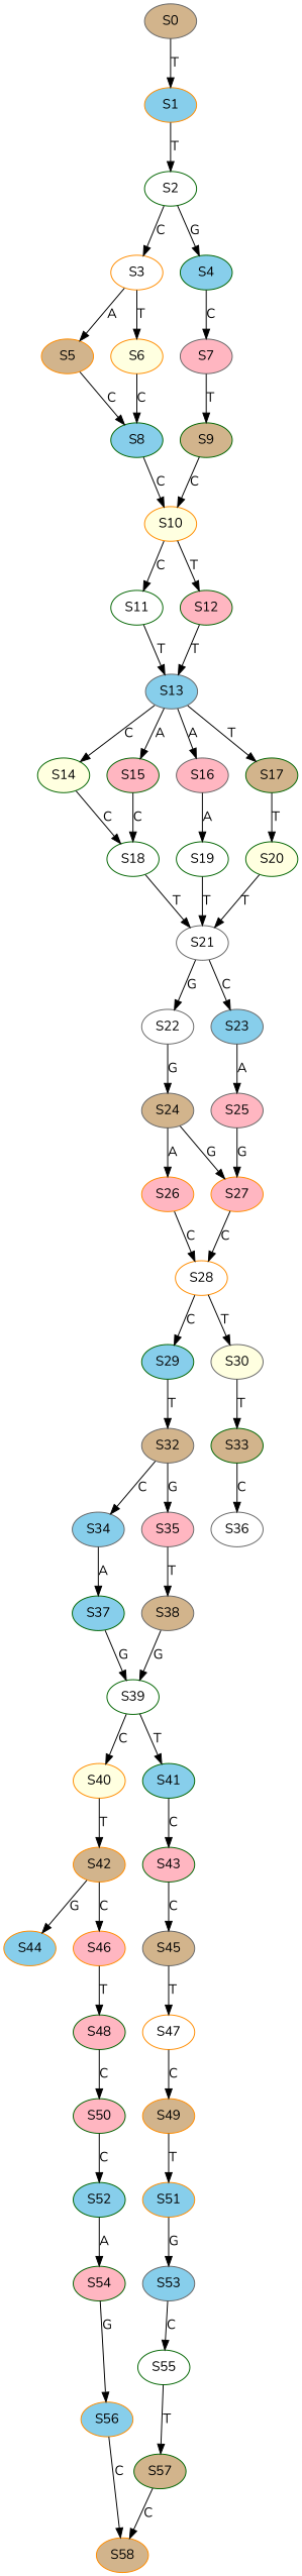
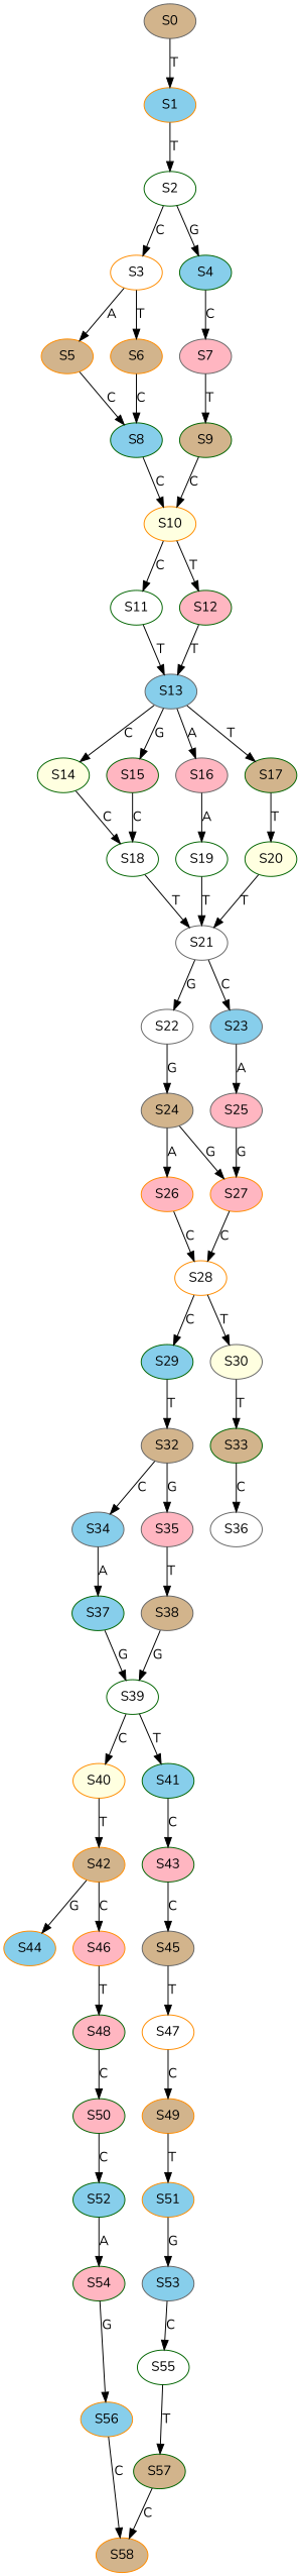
  strict digraph {
    fontname=Nunito
    node [color=darkgreen fillcolor=skyblue fontname=Nunito style=filled]
    edge [fontname=Nunito]
    S0 [color=gray40 fillcolor=tan]
    S1 [color=darkorange]
    S2 [fillcolor=white]
    S3 [color=darkorange fillcolor=white]
    S4
    S5 [color=darkorange fillcolor=tan]
-   S6 [color=darkorange fillcolor=lightyellow]
+   S6 [color=darkorange fillcolor=tan]
    S7 [color=gray40 fillcolor=lightpink]
    S8
    S9 [fillcolor=tan]
    S10 [color=darkorange fillcolor=lightyellow]
    S11 [fillcolor=white]
    S12 [fillcolor=lightpink]
    S13 [color=gray40]
    S14 [fillcolor=lightyellow]
    S15 [fillcolor=lightpink]
    S16 [color=gray40 fillcolor=lightpink]
    S17 [fillcolor=tan]
    S18 [fillcolor=white]
    S19 [fillcolor=white]
    S20 [fillcolor=lightyellow]
    S21 [color=gray40 fillcolor=white]
    S22 [color=gray40 fillcolor=white]
    S23 [color=gray40]
    S24 [color=gray40 fillcolor=tan]
    S25 [color=gray40 fillcolor=lightpink]
    S26 [color=darkorange fillcolor=lightpink]
    S27 [color=darkorange fillcolor=lightpink]
    S28 [color=darkorange fillcolor=white]
    S29
    S30 [color=gray40 fillcolor=lightyellow]
    S32 [color=gray40 fillcolor=tan]
    S33 [fillcolor=tan]
    S34 [color=gray40]
    S35 [color=gray40 fillcolor=lightpink]
    S36 [color=gray40 fillcolor=white]
    S37
    S38 [color=gray40 fillcolor=tan]
    S39 [fillcolor=white]
    S40 [color=darkorange fillcolor=lightyellow]
    S41
    S42 [color=darkorange fillcolor=tan]
    S43 [fillcolor=lightpink]
    S44 [color=darkorange]
    S46 [color=darkorange fillcolor=lightpink]
    S45 [color=gray40 fillcolor=tan]
    S47 [color=darkorange fillcolor=white]
    S48 [fillcolor=lightpink]
    S49 [color=darkorange fillcolor=tan]
    S50 [fillcolor=lightpink]
    S51 [color=darkorange]
    S52
    S53 [color=gray40]
    S54 [fillcolor=lightpink]
    S55 [fillcolor=white]
    S56 [color=darkorange]
    S57 [fillcolor=tan]
    S58 [color=darkorange fillcolor=tan]
    S0 -> S1 [label=T]
    S1 -> S2 [label=T]
    S2 -> S3 [label=C]
    S2 -> S4 [label=G]
    S3 -> S5 [label=A]
    S3 -> S6 [label=T]
    S4 -> S7 [label=C]
    S5 -> S8 [label=C]
    S6 -> S8 [label=C]
    S7 -> S9 [label=T]
    S8 -> S10 [label=C]
    S9 -> S10 [label=C]
    S10 -> S11 [label=C]
    S10 -> S12 [label=T]
    S11 -> S13 [label=T]
    S12 -> S13 [label=T]
    S13 -> S14 [label=C]
-   S13 -> S15 [label=A]
+   S13 -> S15 [label=G]
    S13 -> S16 [label=A]
    S13 -> S17 [label=T]
    S14 -> S18 [label=C]
    S15 -> S18 [label=C]
    S16 -> S19 [label=A]
    S17 -> S20 [label=T]
    S18 -> S21 [label=T]
    S19 -> S21 [label=T]
    S20 -> S21 [label=T]
    S21 -> S22 [label=G]
    S21 -> S23 [label=C]
    S22 -> S24 [label=G]
    S23 -> S25 [label=A]
    S24 -> S26 [label=A]
    S24 -> S27 [label=G]
    S25 -> S27 [label=G]
    S26 -> S28 [label=C]
    S27 -> S28 [label=C]
    S28 -> S29 [label=C]
    S28 -> S30 [label=T]
    S29 -> S32 [label=T]
    S30 -> S33 [label=T]
    S32 -> S34 [label=C]
    S32 -> S35 [label=G]
    S33 -> S36 [label=C]
    S34 -> S37 [label=A]
    S35 -> S38 [label=T]
    S37 -> S39 [label=G]
    S38 -> S39 [label=G]
    S39 -> S40 [label=C]
    S39 -> S41 [label=T]
    S40 -> S42 [label=T]
    S41 -> S43 [label=C]
    S42 -> S44 [label=G]
    S42 -> S46 [label=C]
    S43 -> S45 [label=C]
    S46 -> S48 [label=T]
    S45 -> S47 [label=T]
    S47 -> S49 [label=C]
    S48 -> S50 [label=C]
    S49 -> S51 [label=T]
    S50 -> S52 [label=C]
    S51 -> S53 [label=G]
    S52 -> S54 [label=A]
    S53 -> S55 [label=C]
    S54 -> S56 [label=G]
    S55 -> S57 [label=T]
    S56 -> S58 [label=C]
    S57 -> S58 [label=C]
  }
